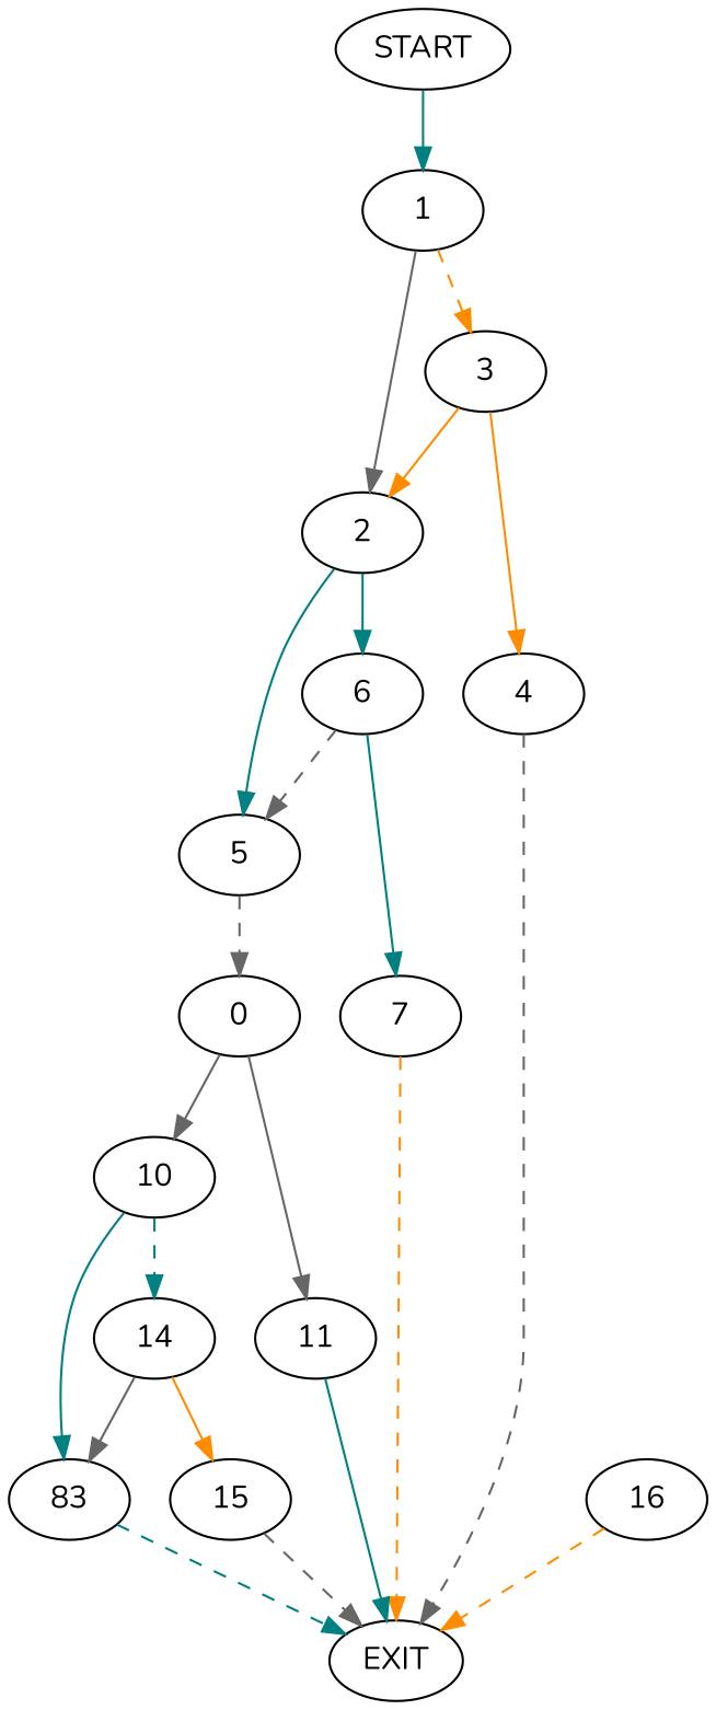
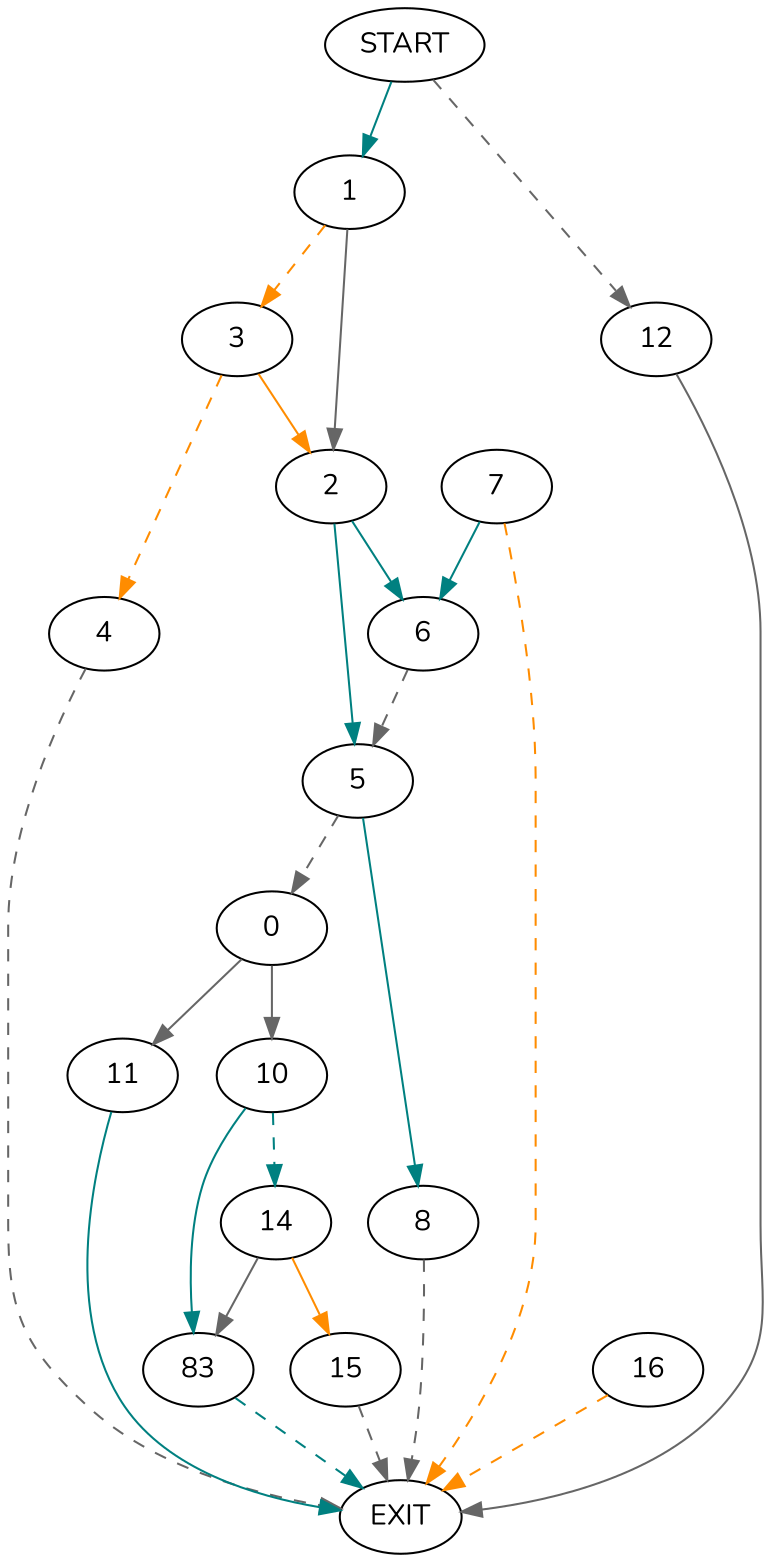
  digraph {
    fontname=Nunito
    node [fontname=Nunito]
    edge [color=gray40 fontname=Nunito style=solid]
    n1 [label=START]
    1
+   12
    2
    3
    n6 [label=EXIT]
    16
    5
    6
    4
+   8
    n12 [label=0]
    7
    10
    11
    n16 [label=83]
    14
    15
    n1 -> 1 [color=teal]
+   n1 -> 12 [style=dashed]
    1 -> 2
    1 -> 3 [color=darkorange style=dashed]
+   12 -> n6
    2 -> 5 [color=teal]
    2 -> 6 [color=teal]
    3 -> 2 [color=darkorange]
-   3 -> 4 [color=darkorange]
+   3 -> 4 [color=darkorange style=dashed]
    16 -> n6 [color=darkorange style=dashed]
+   5 -> 8 [color=teal]
    5 -> n12 [style=dashed]
    6 -> 5 [style=dashed]
-   6 -> 7 [color=teal]
+   7 -> 6 [color=teal]
    4 -> n6 [style=dashed]
+   8 -> n6 [style=dashed]
    n12 -> 10
    n12 -> 11
    7 -> n6 [color=darkorange style=dashed]
    10 -> n16 [color=teal]
    10 -> 14 [color=teal style=dashed]
    11 -> n6 [color=teal]
    n16 -> n6 [color=teal style=dashed]
    14 -> n16
    14 -> 15 [color=darkorange]
    15 -> n6 [style=dashed]
  }
